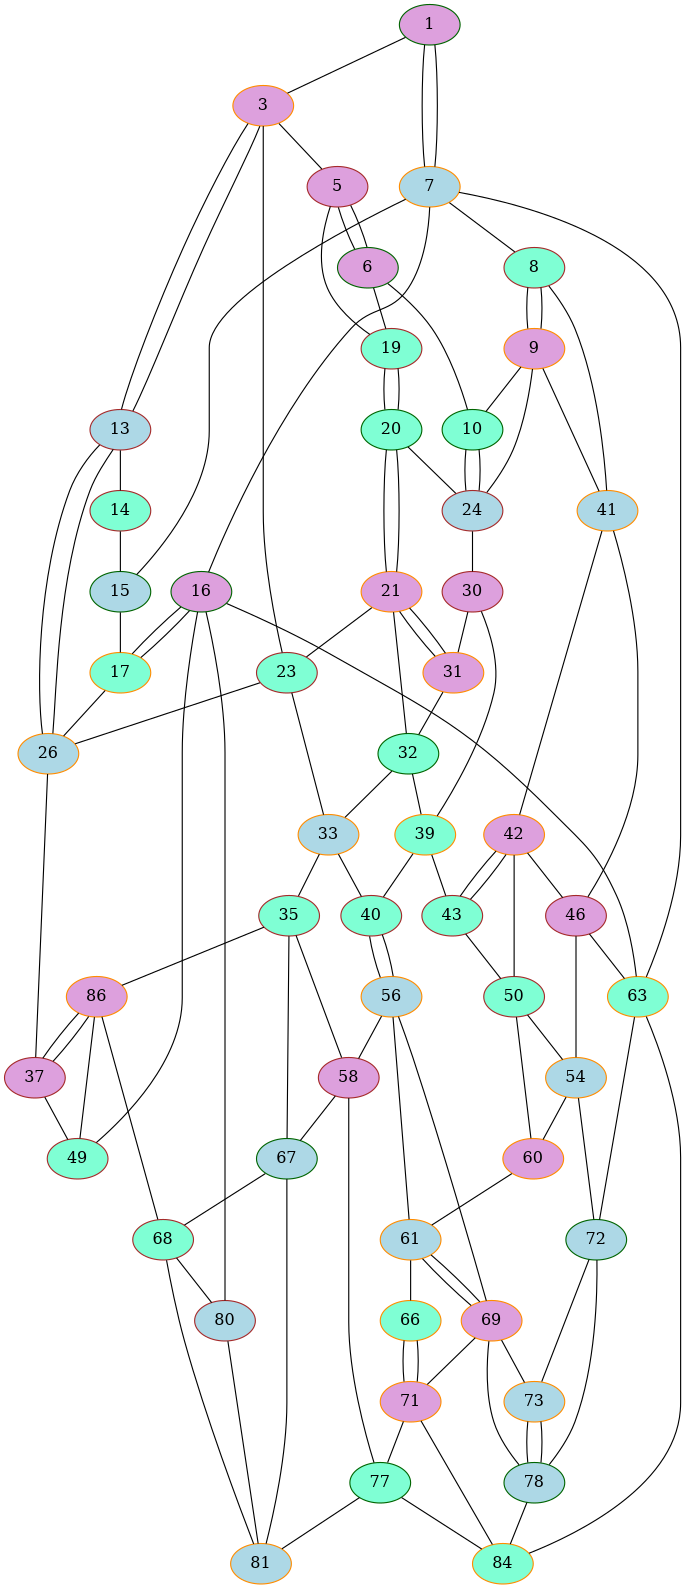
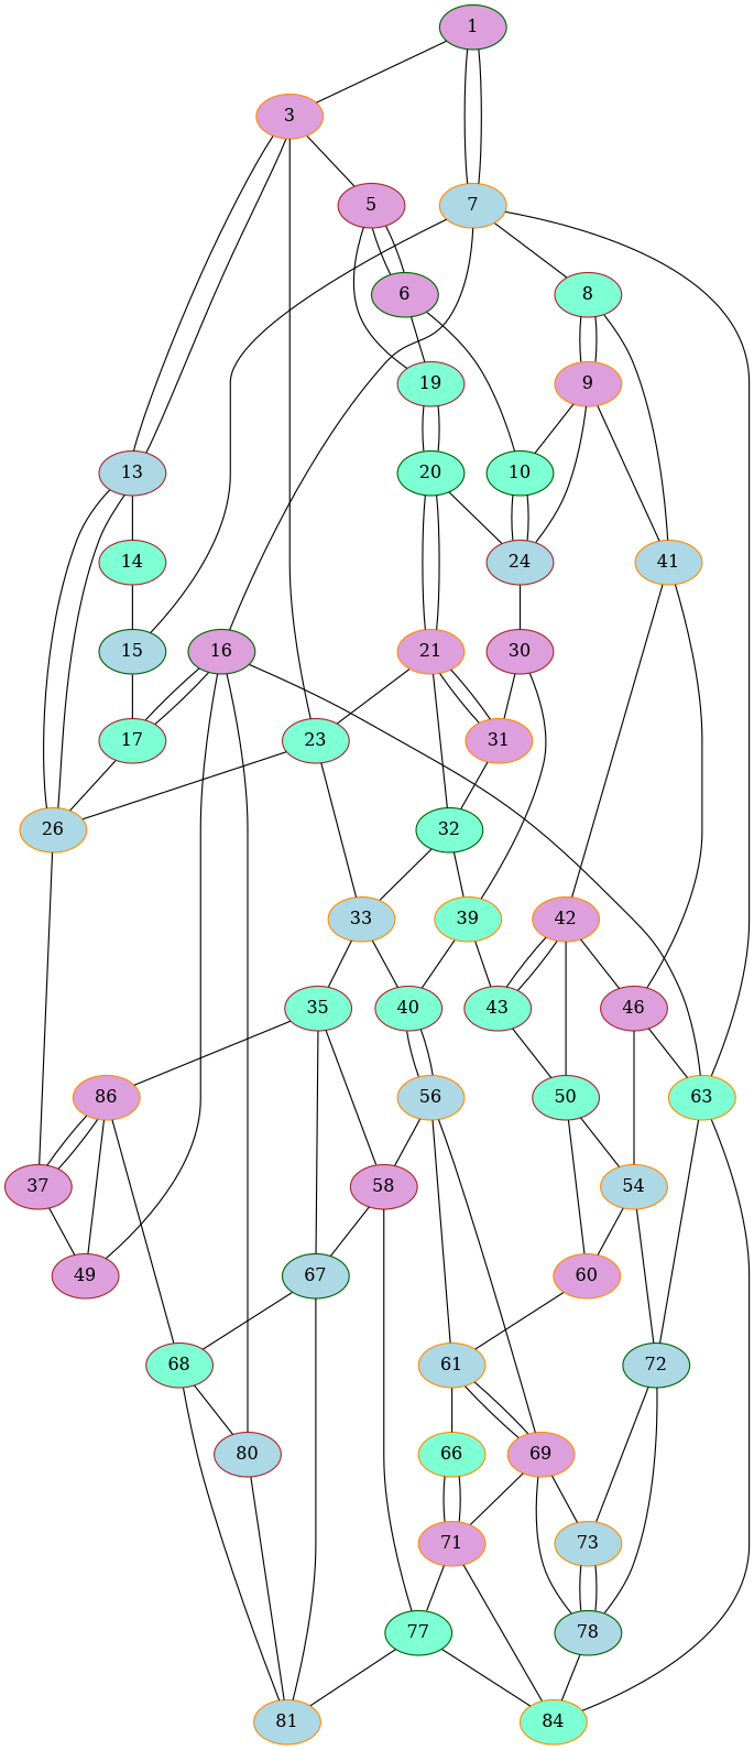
  graph {
    node [color=darkorange fillcolor=aquamarine style=filled]
    1 [color=darkgreen fillcolor=plum super="+2"]
    3 [fillcolor=plum super="+4"]
    7 [fillcolor=lightblue super="+12"]
    5 [color=brown fillcolor=plum]
    13 [color=brown fillcolor=lightblue]
    23 [color=brown super="+25"]
    8 [color=brown]
    15 [color=darkgreen fillcolor=lightblue super="+18"]
    16 [color=darkgreen fillcolor=plum super="+53"]
    63 [super="+64"]
    6 [color=darkgreen fillcolor=plum super="+11"]
    19 [color=brown]
    14 [color=brown]
    26 [fillcolor=lightblue super="+27"]
    33 [fillcolor=lightblue super="+34"]
    10 [color=darkgreen]
    20 [color=darkgreen]
    24 [color=brown fillcolor=lightblue super="+29"]
    9 [fillcolor=plum super="+28"]
    41 [fillcolor=lightblue super="+45"]
-   17
-   49 [color=brown super="+52"]
+   17 [color=brown]
+   49 [color=brown fillcolor=plum super="+52"]
    80 [color=brown fillcolor=lightblue]
    72 [color=darkgreen fillcolor=lightblue super="+87"]
    84 [super="+86"]
    42 [fillcolor=plum super="+48"]
    46 [color=brown fillcolor=plum super="+47"]
    30 [color=brown fillcolor=plum]
    37 [color=brown fillcolor=plum]
    81 [fillcolor=lightblue super="+82"]
    21 [fillcolor=plum super="+22"]
    31 [fillcolor=plum]
    32 [color=darkgreen super="+38"]
    39 [super="+44"]
    35 [color=brown super="+59"]
    40 [color=brown]
    43 [color=brown]
    n38 [fillcolor=plum label=86 super="+65"]
    58 [color=brown fillcolor=plum super="+74"]
    67 [color=darkgreen fillcolor=lightblue super="+75"]
    56 [fillcolor=lightblue super="+57"]
    68 [color=brown super="+79"]
    77 [color=darkgreen super="+83"]
    50 [color=brown super="+51"]
    61 [fillcolor=lightblue super="+62"]
    69 [fillcolor=plum super="+70"]
    54 [fillcolor=lightblue super="+55"]
    60 [fillcolor=plum]
    73 [fillcolor=lightblue]
    78 [color=darkgreen fillcolor=lightblue super="+85"]
    66
    71 [fillcolor=plum super="+76"]
    1 -- 3
    1 -- 7
    1 -- 7
    3 -- 5
    3 -- 13
    3 -- 13
    3 -- 23
    7 -- 8
    7 -- 15
    7 -- 16
    7 -- 63
    5 -- 6
    5 -- 6
    5 -- 19
    13 -- 14
    13 -- 26
    13 -- 26
    23 -- 26
    23 -- 33
    8 -- 9
    8 -- 9
    8 -- 41
    15 -- 17
    16 -- 63
    16 -- 17
    16 -- 17
    16 -- 49 [weight=2]
    16 -- 80
    63 -- 72
    63 -- 84
    6 -- 19
    6 -- 10
    19 -- 20
    19 -- 20
    14 -- 15 [weight=2]
    26 -- 37
    33 -- 35
    33 -- 40
    10 -- 24
    10 -- 24
    20 -- 24
    20 -- 21
    20 -- 21
    24 -- 30
    9 -- 10
    9 -- 24
    9 -- 41
    41 -- 42
    41 -- 46
    17 -- 26
    80 -- 81
    72 -- 73
    72 -- 78
    42 -- 46
    42 -- 43
    42 -- 43
    42 -- 50
    46 -- 63
    46 -- 54
    30 -- 31
    30 -- 39
    37 -- 49
    21 -- 23
    21 -- 31
    21 -- 31
    21 -- 32
    31 -- 32
    32 -- 33
    32 -- 39
    39 -- 40
    39 -- 43
    35 -- n38
    35 -- 58
    35 -- 67
    40 -- 56
    40 -- 56
    43 -- 50
    n38 -- 49
    n38 -- 37
    n38 -- 37
    n38 -- 68
    58 -- 67
    58 -- 77
    67 -- 81
    67 -- 68
    56 -- 58
    56 -- 61
    56 -- 69
    68 -- 80
    68 -- 81
    77 -- 84
    77 -- 81
    50 -- 54
    50 -- 60
    61 -- 69
    61 -- 69
    61 -- 66
    69 -- 73
    69 -- 78
    69 -- 71
    54 -- 72
    54 -- 60
    60 -- 61
    73 -- 78
    73 -- 78
    78 -- 84
    66 -- 71
    66 -- 71
    71 -- 84
    71 -- 77
  }
